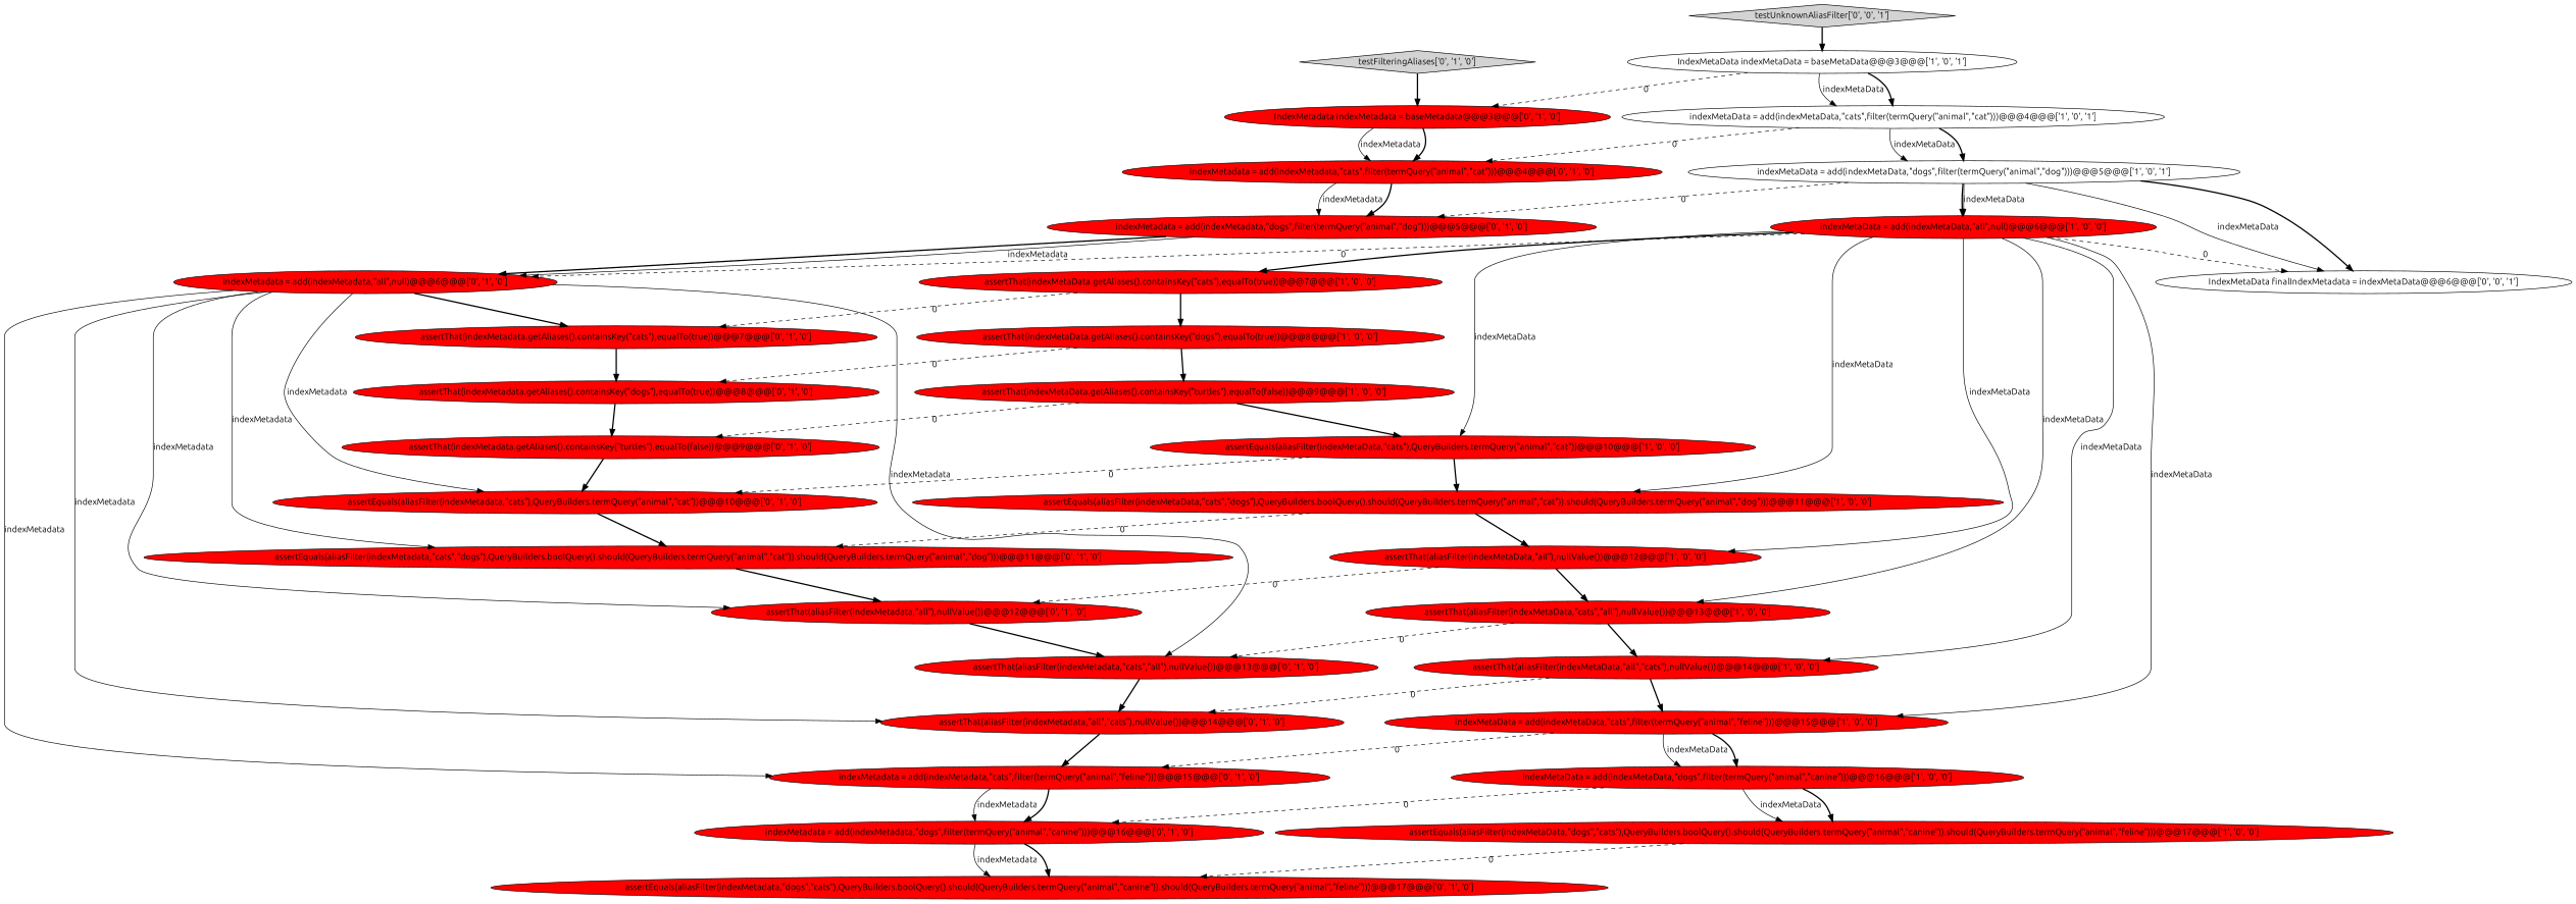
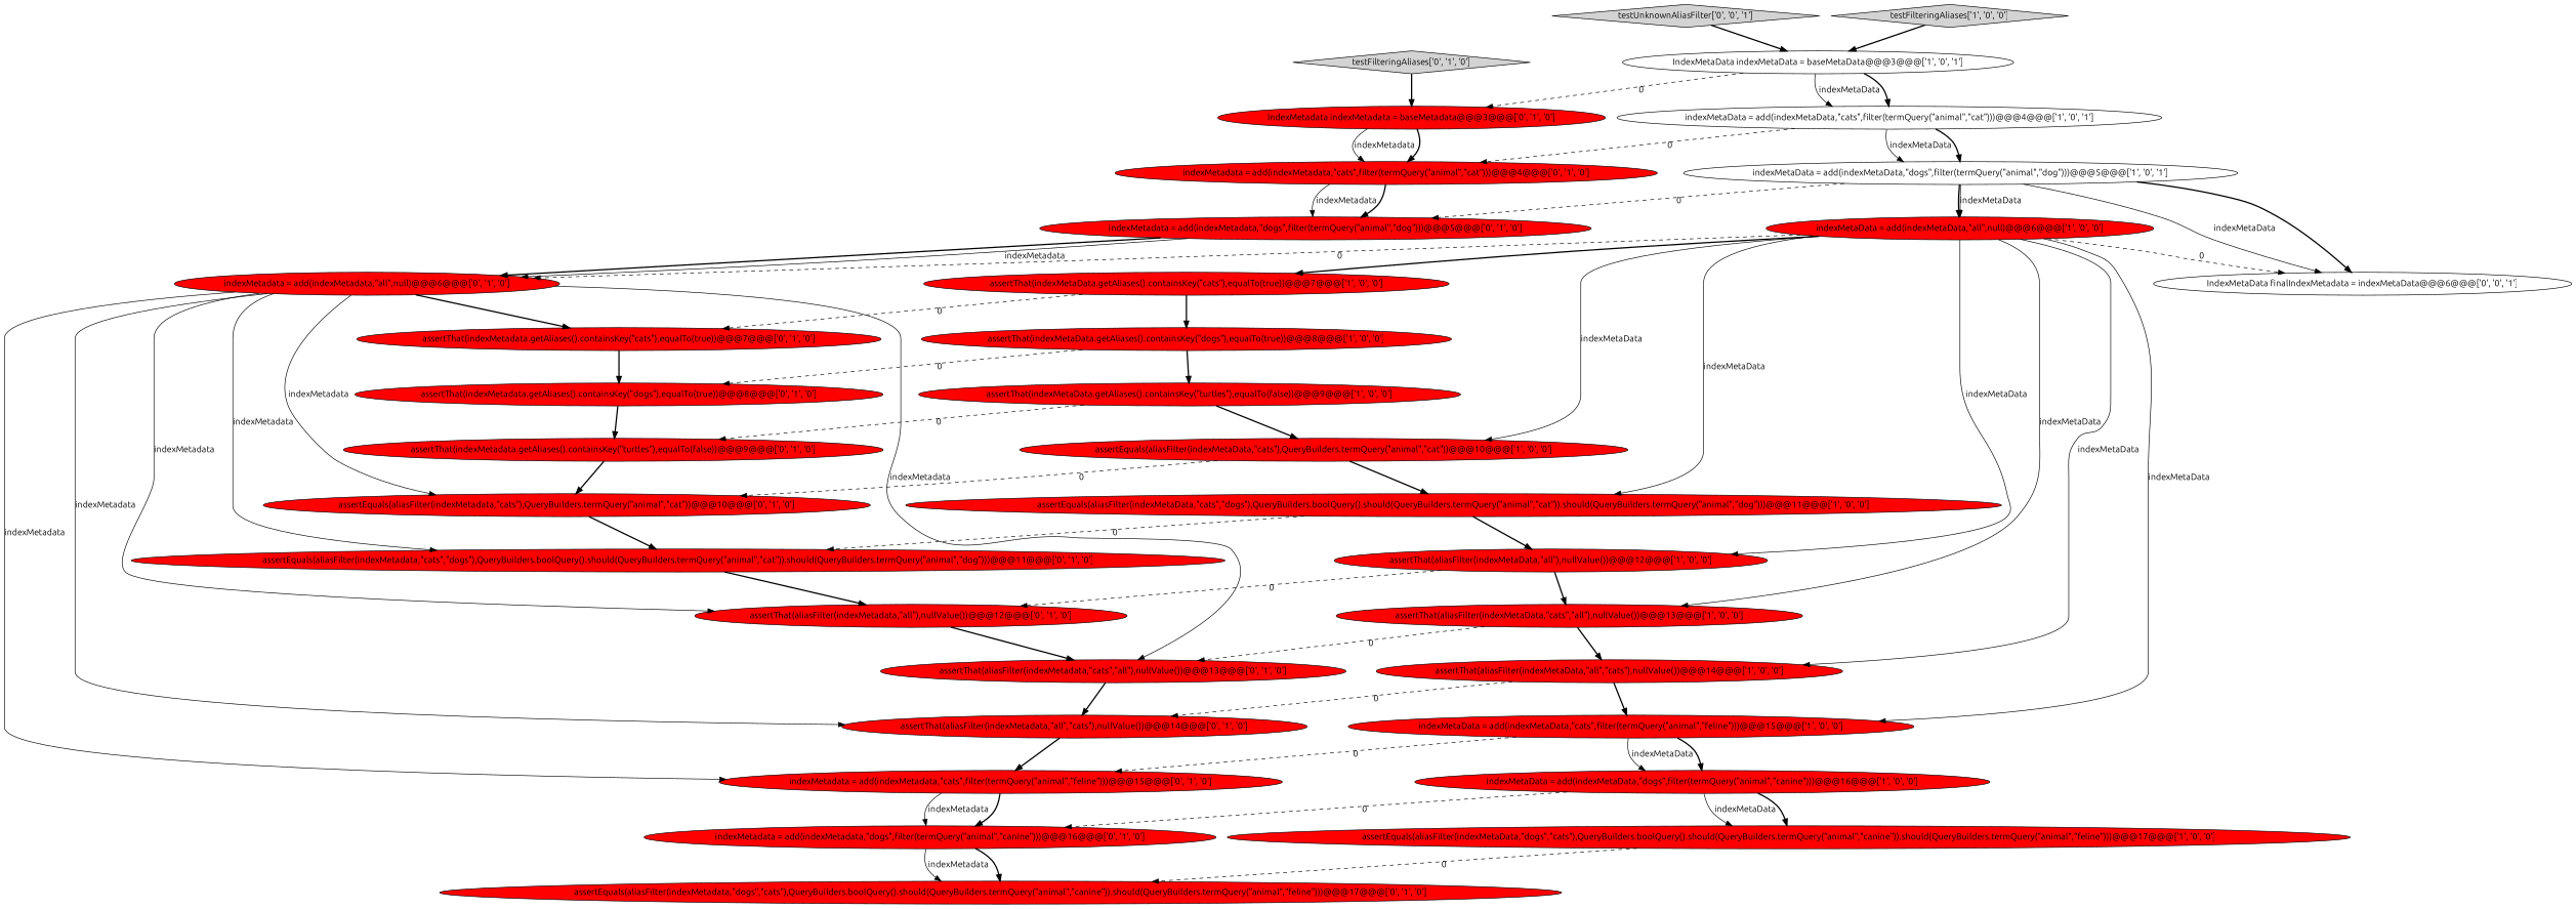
  digraph {
    fontname=Ubuntu
    node [fillcolor=red fontname=Ubuntu shape=ellipse style=filled]
    edge [fontname=Ubuntu style=bold]
    n1 [label="assertThat(aliasFilter(indexMetadata,\"cats\",\"all\"),nullValue())@@@13@@@['0', '1', '0']"]
    n2 [label="assertThat(aliasFilter(indexMetadata,\"all\",\"cats\"),nullValue())@@@14@@@['0', '1', '0']"]
    n3 [label="indexMetadata = add(indexMetadata,\"cats\",filter(termQuery(\"animal\",\"feline\")))@@@15@@@['0', '1', '0']"]
    n4 [label="indexMetadata = add(indexMetadata,\"dogs\",filter(termQuery(\"animal\",\"canine\")))@@@16@@@['0', '1', '0']"]
    n5 [label="assertEquals(aliasFilter(indexMetadata,\"dogs\",\"cats\"),QueryBuilders.boolQuery().should(QueryBuilders.termQuery(\"animal\",\"canine\")).should(QueryBuilders.termQuery(\"animal\",\"feline\")))@@@17@@@['0', '1', '0']"]
    n6 [fillcolor=white label="indexMetaData = add(indexMetaData,\"cats\",filter(termQuery(\"animal\",\"cat\")))@@@4@@@['1', '0', '1']"]
    n7 [fillcolor=white label="indexMetaData = add(indexMetaData,\"dogs\",filter(termQuery(\"animal\",\"dog\")))@@@5@@@['1', '0', '1']"]
    n8 [label="indexMetadata = add(indexMetadata,\"cats\",filter(termQuery(\"animal\",\"cat\")))@@@4@@@['0', '1', '0']"]
    n9 [label="indexMetadata = add(indexMetadata,\"dogs\",filter(termQuery(\"animal\",\"dog\")))@@@5@@@['0', '1', '0']"]
    n10 [label="indexMetaData = add(indexMetaData,\"all\",null)@@@6@@@['1', '0', '0']"]
    n11 [fillcolor=white label="IndexMetaData finalIndexMetadata = indexMetaData@@@6@@@['0', '0', '1']"]
    n12 [fillcolor=lightgray label="testUnknownAliasFilter['0', '0', '1']" shape=diamond]
    n13 [fillcolor=white label="IndexMetaData indexMetaData = baseMetaData@@@3@@@['1', '0', '1']"]
    n14 [label="IndexMetadata indexMetadata = baseMetadata@@@3@@@['0', '1', '0']"]
    n15 [label="assertThat(indexMetadata.getAliases().containsKey(\"dogs\"),equalTo(true))@@@8@@@['0', '1', '0']"]
    n16 [label="assertThat(indexMetadata.getAliases().containsKey(\"turtles\"),equalTo(false))@@@9@@@['0', '1', '0']"]
    n17 [label="assertEquals(aliasFilter(indexMetadata,\"cats\"),QueryBuilders.termQuery(\"animal\",\"cat\"))@@@10@@@['0', '1', '0']"]
    n18 [fillcolor=lightgray label="testFilteringAliases['0', '1', '0']" shape=diamond]
    n19 [label="assertThat(aliasFilter(indexMetaData,\"all\"),nullValue())@@@12@@@['1', '0', '0']"]
    n20 [label="assertThat(aliasFilter(indexMetaData,\"cats\",\"all\"),nullValue())@@@13@@@['1', '0', '0']"]
    n21 [label="assertThat(aliasFilter(indexMetadata,\"all\"),nullValue())@@@12@@@['0', '1', '0']"]
    n22 [label="assertThat(aliasFilter(indexMetaData,\"all\",\"cats\"),nullValue())@@@14@@@['1', '0', '0']"]
    n23 [label="indexMetaData = add(indexMetaData,\"cats\",filter(termQuery(\"animal\",\"feline\")))@@@15@@@['1', '0', '0']"]
    n24 [label="indexMetaData = add(indexMetaData,\"dogs\",filter(termQuery(\"animal\",\"canine\")))@@@16@@@['1', '0', '0']"]
    n25 [label="assertThat(indexMetaData.getAliases().containsKey(\"cats\"),equalTo(true))@@@7@@@['1', '0', '0']"]
    n26 [label="assertThat(indexMetaData.getAliases().containsKey(\"dogs\"),equalTo(true))@@@8@@@['1', '0', '0']"]
    n27 [label="assertThat(indexMetadata.getAliases().containsKey(\"cats\"),equalTo(true))@@@7@@@['0', '1', '0']"]
    n28 [label="assertThat(indexMetaData.getAliases().containsKey(\"turtles\"),equalTo(false))@@@9@@@['1', '0', '0']"]
    n29 [label="indexMetadata = add(indexMetadata,\"all\",null)@@@6@@@['0', '1', '0']"]
    n30 [label="assertEquals(aliasFilter(indexMetadata,\"cats\",\"dogs\"),QueryBuilders.boolQuery().should(QueryBuilders.termQuery(\"animal\",\"cat\")).should(QueryBuilders.termQuery(\"animal\",\"dog\")))@@@11@@@['0', '1', '0']"]
    n31 [label="assertEquals(aliasFilter(indexMetaData,\"cats\"),QueryBuilders.termQuery(\"animal\",\"cat\"))@@@10@@@['1', '0', '0']"]
    n32 [label="assertEquals(aliasFilter(indexMetaData,\"cats\",\"dogs\"),QueryBuilders.boolQuery().should(QueryBuilders.termQuery(\"animal\",\"cat\")).should(QueryBuilders.termQuery(\"animal\",\"dog\")))@@@11@@@['1', '0', '0']"]
    n33 [label="assertEquals(aliasFilter(indexMetaData,\"dogs\",\"cats\"),QueryBuilders.boolQuery().should(QueryBuilders.termQuery(\"animal\",\"canine\")).should(QueryBuilders.termQuery(\"animal\",\"feline\")))@@@17@@@['1', '0', '0']"]
+   n34 [fillcolor=lightgray label="testFilteringAliases['1', '0', '0']" shape=diamond]
    n1 -> n2
    n2 -> n3
    n3 -> n4
    n3 -> n4 [label=indexMetadata style=solid]
    n4 -> n5
    n4 -> n5 [label=indexMetadata style=solid]
    n6 -> n7 [label=indexMetaData style=solid]
    n6 -> n7
    n6 -> n8 [label=0 style=dashed]
    n7 -> n9 [label=0 style=dashed]
    n7 -> n10 [label=indexMetaData style=solid]
    n7 -> n10
    n7 -> n11
    n7 -> n11 [label=indexMetaData style=solid]
    n8 -> n9 [label=indexMetadata style=solid]
    n8 -> n9
    n9 -> n29
    n9 -> n29 [label=indexMetadata style=solid]
    n10 -> n11 [label=0 style=dashed]
    n10 -> n19 [label=indexMetaData style=solid]
    n10 -> n20 [label=indexMetaData style=solid]
    n10 -> n22 [label=indexMetaData style=solid]
    n10 -> n23 [label=indexMetaData style=solid]
    n10 -> n25
    n10 -> n29 [label=0 style=dashed]
    n10 -> n31 [label=indexMetaData style=solid]
    n10 -> n32 [label=indexMetaData style=solid]
    n12 -> n13
    n13 -> n6 [label=indexMetaData style=solid]
    n13 -> n6
    n13 -> n14 [label=0 style=dashed]
    n14 -> n8
    n14 -> n8 [label=indexMetadata style=solid]
    n15 -> n16
    n16 -> n17
    n17 -> n30
    n18 -> n14
    n19 -> n20
    n19 -> n21 [label=0 style=dashed]
    n20 -> n1 [label=0 style=dashed]
    n20 -> n22
    n21 -> n1
    n22 -> n2 [label=0 style=dashed]
    n22 -> n23
    n23 -> n3 [label=0 style=dashed]
    n23 -> n24 [label=indexMetaData style=solid]
    n23 -> n24
    n24 -> n4 [label=0 style=dashed]
    n24 -> n33 [label=indexMetaData style=solid]
    n24 -> n33
    n25 -> n26
    n25 -> n27 [label=0 style=dashed]
    n26 -> n15 [label=0 style=dashed]
    n26 -> n28
    n27 -> n15
    n28 -> n16 [label=0 style=dashed]
    n28 -> n31
    n29 -> n1 [label=indexMetadata style=solid]
    n29 -> n2 [label=indexMetadata style=solid]
    n29 -> n3 [label=indexMetadata style=solid]
    n29 -> n17 [label=indexMetadata style=solid]
    n29 -> n21 [label=indexMetadata style=solid]
    n29 -> n27
    n29 -> n30 [label=indexMetadata style=solid]
    n30 -> n21
    n31 -> n17 [label=0 style=dashed]
    n31 -> n32
    n32 -> n19
    n32 -> n30 [label=0 style=dashed]
    n33 -> n5 [label=0 style=dashed]
+   n34 -> n13
  }
